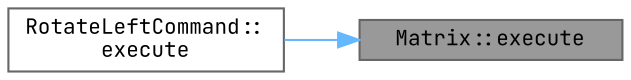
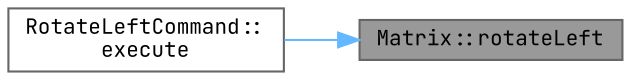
  digraph {
    rankdir=RL
    fontname="JetBrains Mono"
    node [fontname="JetBrains Mono" fontsize=10 shape=box style=filled]
-   n1 [color=gray40 fillcolor=grey60 fontcolor=black height=0.2 label="Matrix::execute" width=0.4]
+   n1 [color=gray40 fillcolor=grey60 fontcolor=black height=0.2 label="Matrix::rotateLeft" width=0.4]
    n2 [color=grey40 fillcolor=white height=0.2 label="RotateLeftCommand::\lexecute" width=0.4]
    n1 -> n2 [color=steelblue1 dir=back fontname="JetBrains Mono" fontsize=10 labelfontname=Helvetica labelfontsize=10 style=solid]
  }
